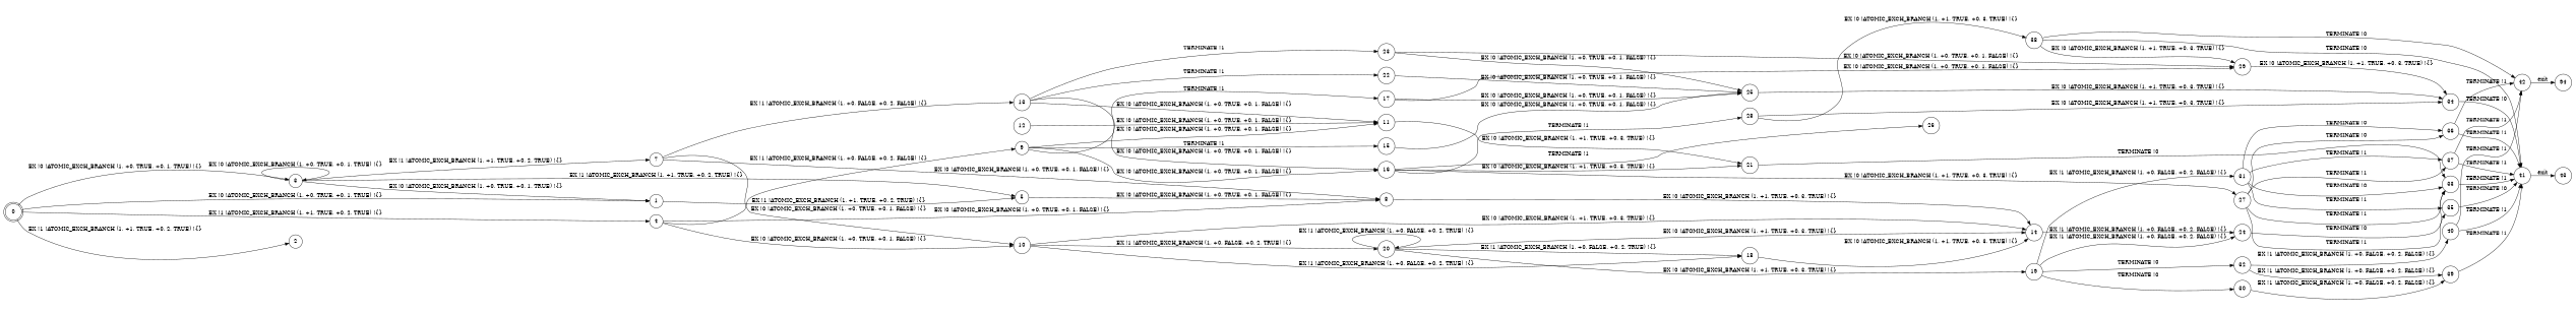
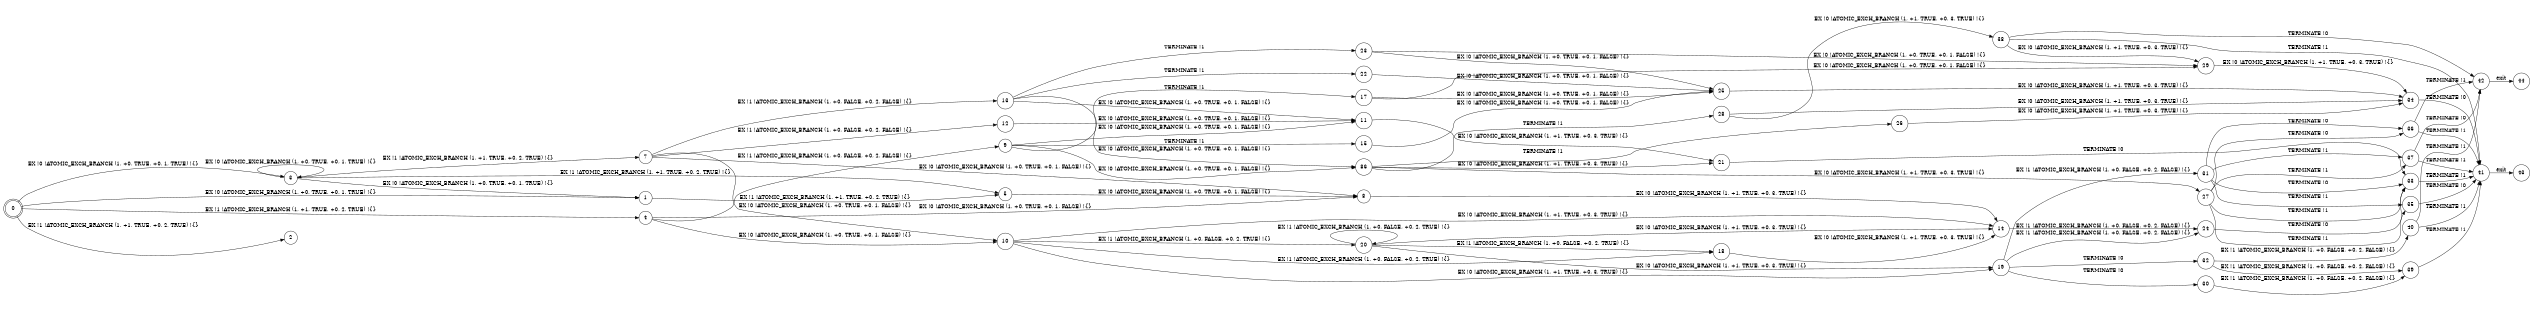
  digraph {
    rankdir=LR
    node [shape=circle]
    0 [peripheries=2]
    1
    2
    3
    4
    5
    7
    8
    9
    10
    12
    13
    14
    11
    15
-   16
+   16 [label=86]
    17
    18
    19
    20
    21
    22
    23
    24
    25
    26
    27
    28
    29
    30
    31
    32
    33
    34
    35
    36
    37
    38
    39
    40
    41
    42
    43
-   44 [label=94]
+   44
    0 -> 1 [label="EX !0 !ATOMIC_EXCH_BRANCH (1, +0, TRUE, +0, 1, TRUE) !{}"]
    0 -> 2 [label="EX !1 !ATOMIC_EXCH_BRANCH (1, +1, TRUE, +0, 2, TRUE) !{}"]
    0 -> 3 [label="EX !0 !ATOMIC_EXCH_BRANCH (1, +0, TRUE, +0, 1, TRUE) !{}"]
    0 -> 4 [label="EX !1 !ATOMIC_EXCH_BRANCH (1, +1, TRUE, +0, 2, TRUE) !{}"]
    1 -> 5 [label="EX !1 !ATOMIC_EXCH_BRANCH (1, +1, TRUE, +0, 2, TRUE) !{}"]
    3 -> 1 [label="EX !0 !ATOMIC_EXCH_BRANCH (1, +0, TRUE, +0, 1, TRUE) !{}"]
    3 -> 3 [label="EX !0 !ATOMIC_EXCH_BRANCH (1, +0, TRUE, +0, 1, TRUE) !{}"]
    3 -> 5 [label="EX !1 !ATOMIC_EXCH_BRANCH (1, +1, TRUE, +0, 2, TRUE) !{}"]
    3 -> 7 [label="EX !1 !ATOMIC_EXCH_BRANCH (1, +1, TRUE, +0, 2, TRUE) !{}"]
    4 -> 8 [label="EX !0 !ATOMIC_EXCH_BRANCH (1, +0, TRUE, +0, 1, FALSE) !{}"]
    4 -> 9 [label="EX !1 !ATOMIC_EXCH_BRANCH (1, +0, FALSE, +0, 2, FALSE) !{}"]
    4 -> 10 [label="EX !0 !ATOMIC_EXCH_BRANCH (1, +0, TRUE, +0, 1, FALSE) !{}"]
    5 -> 8 [label="EX !0 !ATOMIC_EXCH_BRANCH (1, +0, TRUE, +0, 1, FALSE) !{}"]
    7 -> 8 [label="EX !0 !ATOMIC_EXCH_BRANCH (1, +0, TRUE, +0, 1, FALSE) !{}"]
    7 -> 10 [label="EX !0 !ATOMIC_EXCH_BRANCH (1, +0, TRUE, +0, 1, FALSE) !{}"]
+   7 -> 12 [label="EX !1 !ATOMIC_EXCH_BRANCH (1, +0, FALSE, +0, 2, FALSE) !{}"]
    7 -> 13 [label="EX !1 !ATOMIC_EXCH_BRANCH (1, +0, FALSE, +0, 2, FALSE) !{}"]
    8 -> 14 [label="EX !0 !ATOMIC_EXCH_BRANCH (1, +1, TRUE, +0, 3, TRUE) !{}"]
    9 -> 11 [label="EX !0 !ATOMIC_EXCH_BRANCH (1, +0, TRUE, +0, 1, FALSE) !{}"]
    9 -> 15 [label="TERMINATE !1"]
    9 -> 16 [label="EX !0 !ATOMIC_EXCH_BRANCH (1, +0, TRUE, +0, 1, FALSE) !{}"]
    9 -> 17 [label="TERMINATE !1"]
    10 -> 14 [label="EX !0 !ATOMIC_EXCH_BRANCH (1, +1, TRUE, +0, 3, TRUE) !{}"]
    10 -> 18 [label="EX !1 !ATOMIC_EXCH_BRANCH (1, +0, FALSE, +0, 2, TRUE) !{}"]
+   10 -> 19 [label="EX !0 !ATOMIC_EXCH_BRANCH (1, +1, TRUE, +0, 3, TRUE) !{}"]
    10 -> 20 [label="EX !1 !ATOMIC_EXCH_BRANCH (1, +0, FALSE, +0, 2, TRUE) !{}"]
    12 -> 11 [label="EX !0 !ATOMIC_EXCH_BRANCH (1, +0, TRUE, +0, 1, FALSE) !{}"]
    13 -> 11 [label="EX !0 !ATOMIC_EXCH_BRANCH (1, +0, TRUE, +0, 1, FALSE) !{}"]
    13 -> 16 [label="EX !0 !ATOMIC_EXCH_BRANCH (1, +0, TRUE, +0, 1, FALSE) !{}"]
    13 -> 22 [label="TERMINATE !1"]
    13 -> 23 [label="TERMINATE !1"]
    14 -> 24 [label="EX !1 !ATOMIC_EXCH_BRANCH (1, +0, FALSE, +0, 2, FALSE) !{}"]
    11 -> 21 [label="EX !0 !ATOMIC_EXCH_BRANCH (1, +1, TRUE, +0, 3, TRUE) !{}"]
    15 -> 25 [label="EX !0 !ATOMIC_EXCH_BRANCH (1, +0, TRUE, +0, 1, FALSE) !{}"]
    16 -> 21 [label="EX !0 !ATOMIC_EXCH_BRANCH (1, +1, TRUE, +0, 3, TRUE) !{}"]
    16 -> 26 [label="TERMINATE !1"]
    16 -> 27 [label="EX !0 !ATOMIC_EXCH_BRANCH (1, +1, TRUE, +0, 3, TRUE) !{}"]
    16 -> 28 [label="TERMINATE !1"]
    17 -> 25 [label="EX !0 !ATOMIC_EXCH_BRANCH (1, +0, TRUE, +0, 1, FALSE) !{}"]
    17 -> 29 [label="EX !0 !ATOMIC_EXCH_BRANCH (1, +0, TRUE, +0, 1, FALSE) !{}"]
    18 -> 14 [label="EX !0 !ATOMIC_EXCH_BRANCH (1, +1, TRUE, +0, 3, TRUE) !{}"]
    19 -> 24 [label="EX !1 !ATOMIC_EXCH_BRANCH (1, +0, FALSE, +0, 2, FALSE) !{}"]
    19 -> 30 [label="TERMINATE !0"]
    19 -> 31 [label="EX !1 !ATOMIC_EXCH_BRANCH (1, +0, FALSE, +0, 2, FALSE) !{}"]
    19 -> 32 [label="TERMINATE !0"]
    20 -> 14 [label="EX !0 !ATOMIC_EXCH_BRANCH (1, +1, TRUE, +0, 3, TRUE) !{}"]
    20 -> 18 [label="EX !1 !ATOMIC_EXCH_BRANCH (1, +0, FALSE, +0, 2, TRUE) !{}"]
    20 -> 19 [label="EX !0 !ATOMIC_EXCH_BRANCH (1, +1, TRUE, +0, 3, TRUE) !{}"]
    20 -> 20 [label="EX !1 !ATOMIC_EXCH_BRANCH (1, +0, FALSE, +0, 2, TRUE) !{}"]
    21 -> 33 [label="TERMINATE !0"]
    22 -> 25 [label="EX !0 !ATOMIC_EXCH_BRANCH (1, +0, TRUE, +0, 1, FALSE) !{}"]
    23 -> 25 [label="EX !0 !ATOMIC_EXCH_BRANCH (1, +0, TRUE, +0, 1, FALSE) !{}"]
    23 -> 29 [label="EX !0 !ATOMIC_EXCH_BRANCH (1, +0, TRUE, +0, 1, FALSE) !{}"]
    24 -> 33 [label="TERMINATE !0"]
    25 -> 34 [label="EX !0 !ATOMIC_EXCH_BRANCH (1, +1, TRUE, +0, 3, TRUE) !{}"]
+   26 -> 34 [label="EX !0 !ATOMIC_EXCH_BRANCH (1, +1, TRUE, +0, 3, TRUE) !{}"]
    27 -> 33 [label="TERMINATE !1"]
    27 -> 35 [label="TERMINATE !1"]
    27 -> 36 [label="TERMINATE !0"]
    27 -> 37 [label="TERMINATE !1"]
    28 -> 34 [label="EX !0 !ATOMIC_EXCH_BRANCH (1, +1, TRUE, +0, 3, TRUE) !{}"]
    28 -> 38 [label="EX !0 !ATOMIC_EXCH_BRANCH (1, +1, TRUE, +0, 3, TRUE) !{}"]
    29 -> 34 [label="EX !0 !ATOMIC_EXCH_BRANCH (1, +1, TRUE, +0, 3, TRUE) !{}"]
    30 -> 39 [label="EX !1 !ATOMIC_EXCH_BRANCH (1, +0, FALSE, +0, 2, FALSE) !{}"]
    31 -> 33 [label="TERMINATE !0"]
    31 -> 35 [label="TERMINATE !1"]
    31 -> 36 [label="TERMINATE !0"]
    31 -> 37 [label="TERMINATE !1"]
    32 -> 39 [label="EX !1 !ATOMIC_EXCH_BRANCH (1, +0, FALSE, +0, 2, FALSE) !{}"]
    32 -> 40 [label="EX !1 !ATOMIC_EXCH_BRANCH (1, +0, FALSE, +0, 2, FALSE) !{}"]
    33 -> 41 [label="TERMINATE !1"]
    34 -> 41 [label="TERMINATE !0"]
    35 -> 41 [label="TERMINATE !0"]
    36 -> 41 [label="TERMINATE !1"]
    36 -> 42 [label="TERMINATE !1"]
    37 -> 41 [label="TERMINATE !1"]
-   37 -> 42 [label="TERMINATE !1"]
+   37 -> 42 [label="TERMINATE !0"]
    38 -> 29 [label="EX !0 !ATOMIC_EXCH_BRANCH (1, +1, TRUE, +0, 3, TRUE) !{}"]
-   38 -> 41 [label="TERMINATE !0"]
+   38 -> 41 [label="TERMINATE !1"]
    38 -> 42 [label="TERMINATE !0"]
    39 -> 41 [label="TERMINATE !1"]
    40 -> 41 [label="TERMINATE !1"]
    40 -> 42 [label="TERMINATE !1"]
    41 -> 43 [label=exit]
    42 -> 44 [label=exit]
  }
